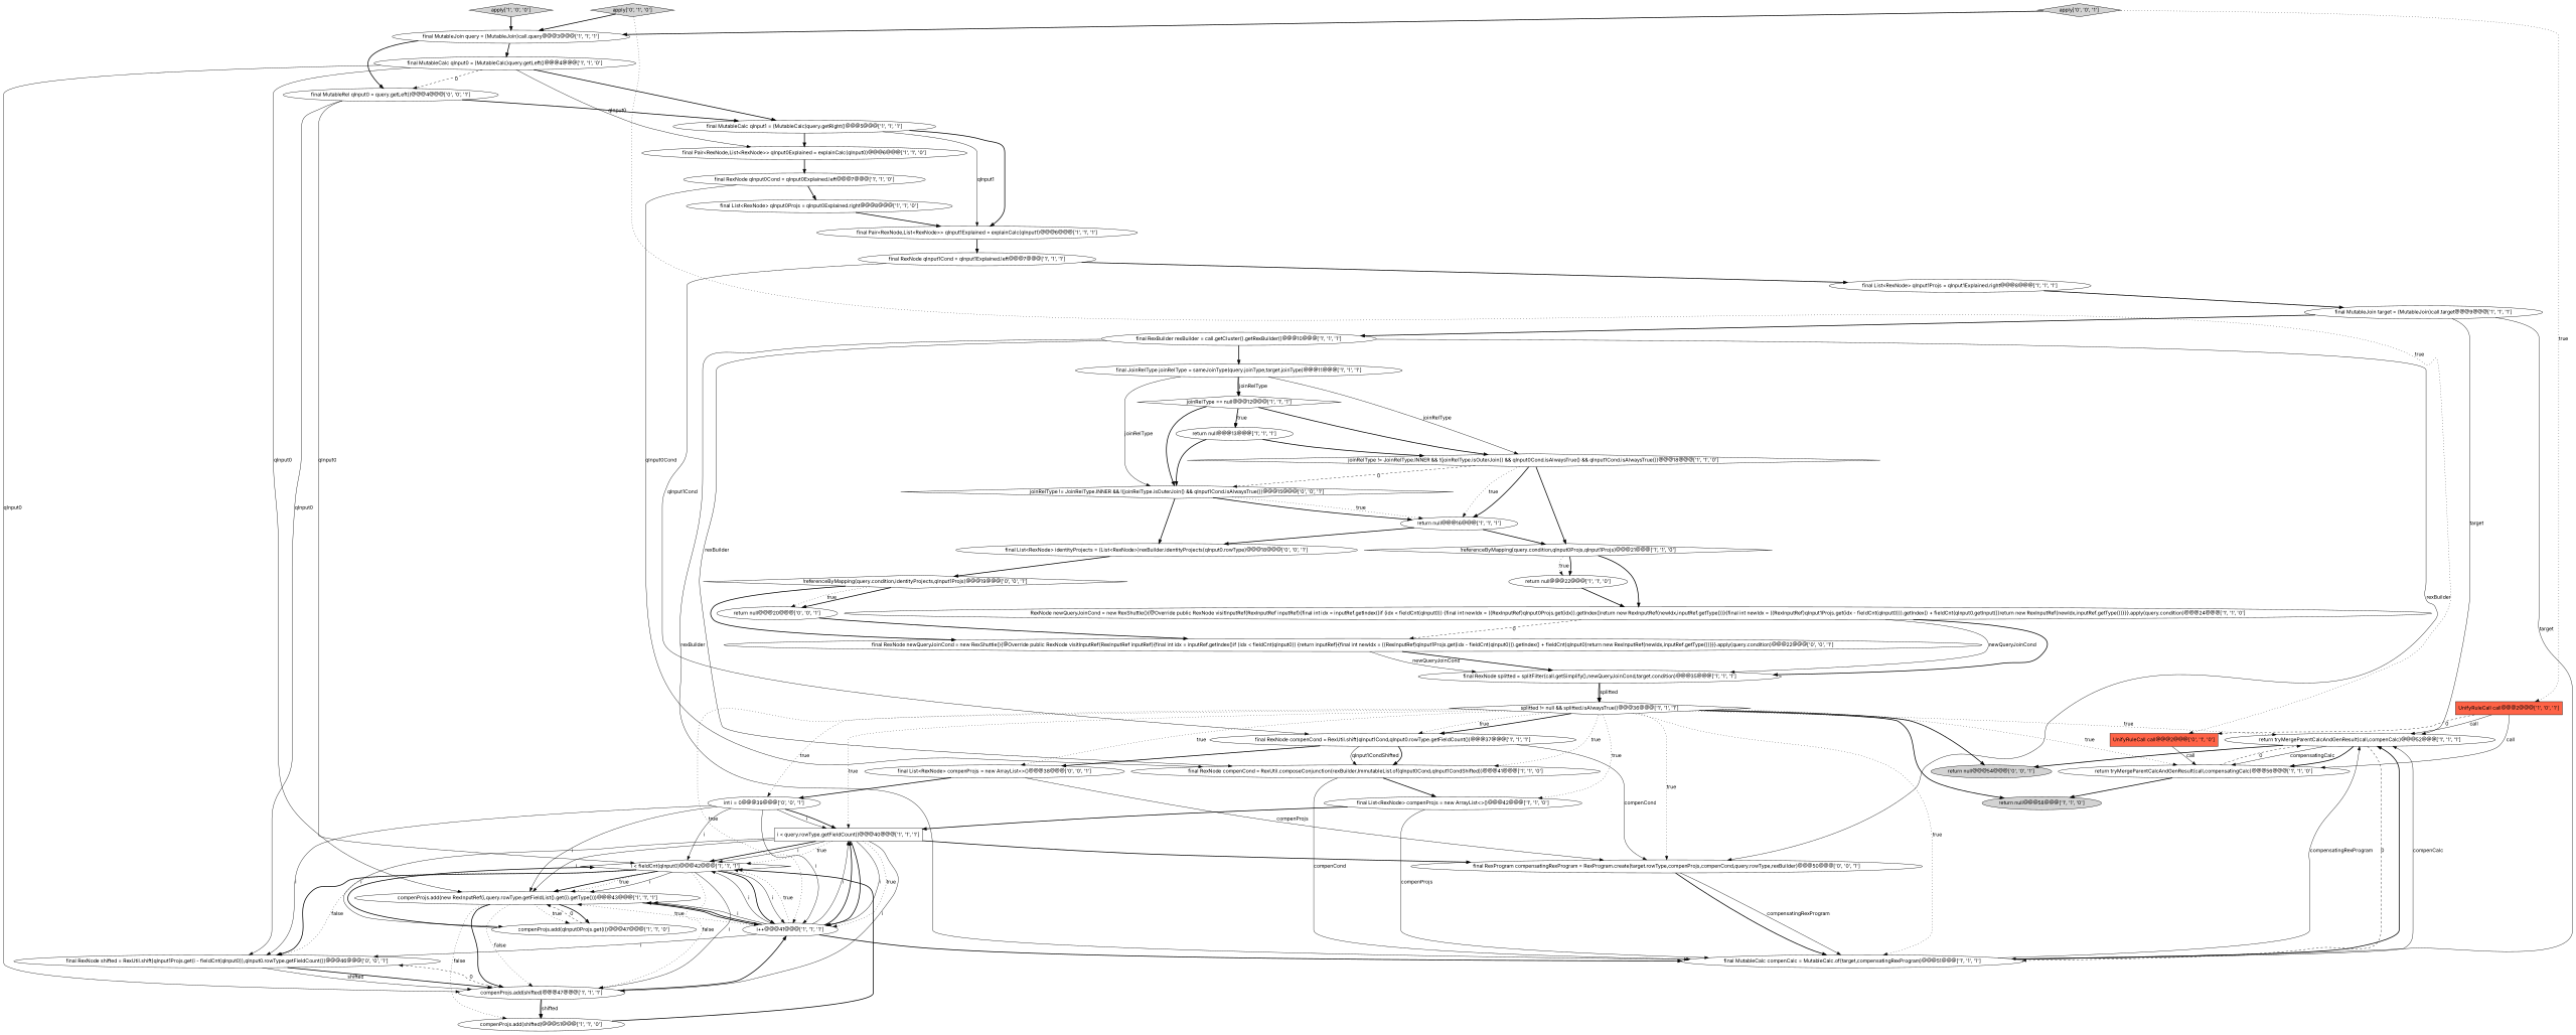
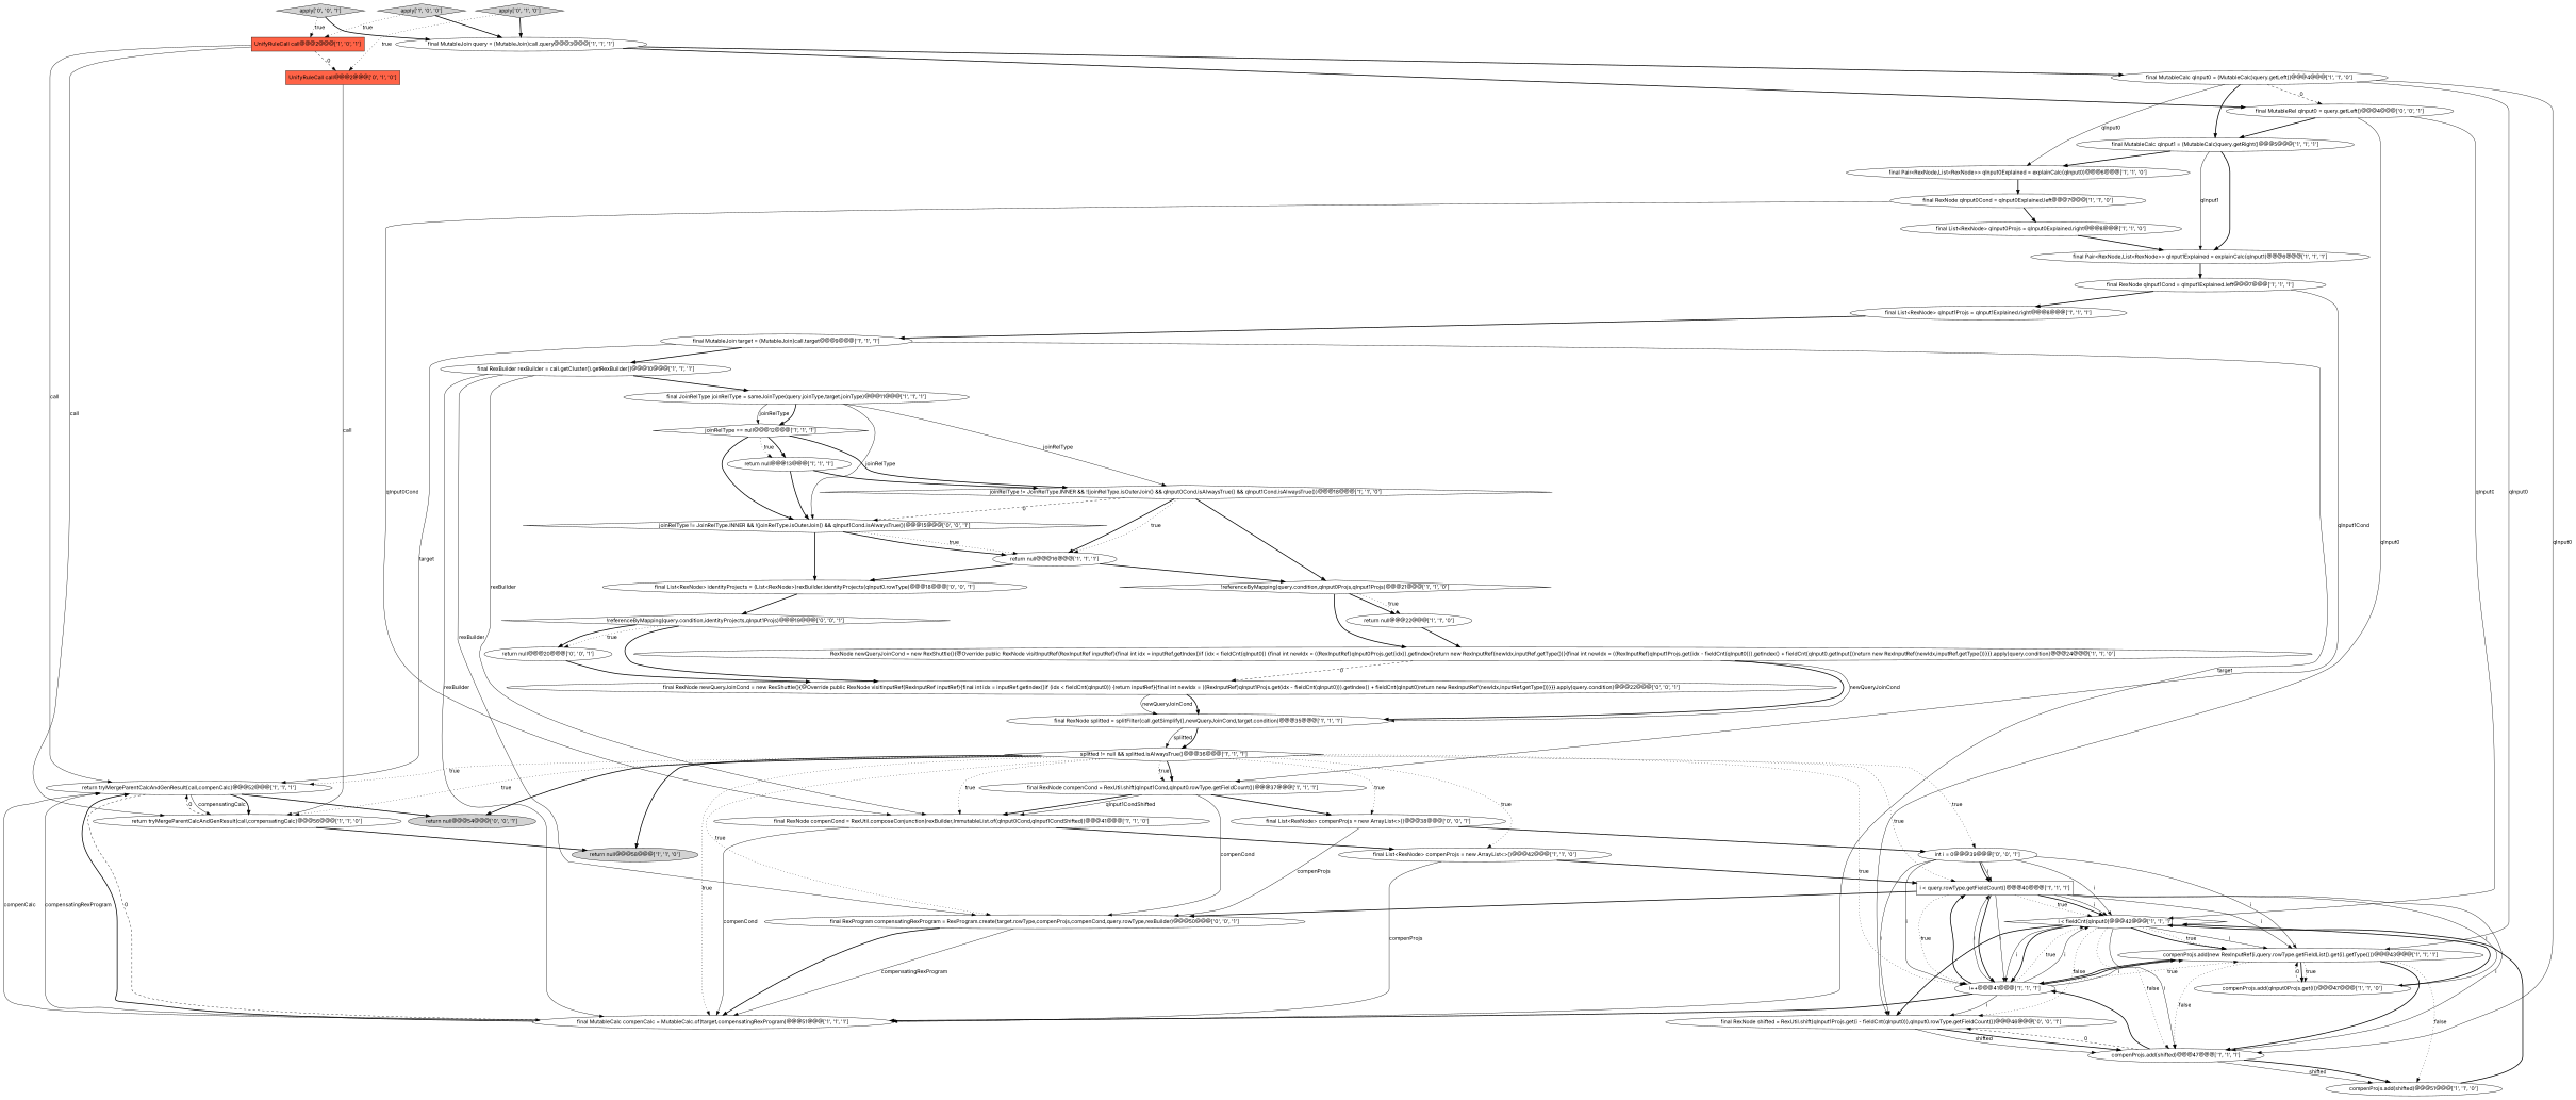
  digraph {
    fontname=Inter
    node [fillcolor=white fontname=Inter shape=ellipse style=filled]
    edge [fontname=Inter style=bold]
    n1 [label="return tryMergeParentCalcAndGenResult(call,compenCalc)@@@52@@@['1', '1', '1']"]
    n2 [label="return tryMergeParentCalcAndGenResult(call,compensatingCalc)@@@56@@@['1', '1', '0']"]
    n3 [fillcolor=lightgray label="return null@@@54@@@['0', '0', '1']"]
    n4 [label="final MutableCalc compenCalc = MutableCalc.of(target,compensatingRexProgram)@@@51@@@['1', '1', '1']"]
    n5 [fillcolor=lightgray label="return null@@@58@@@['1', '1', '0']"]
    n6 [label="joinRelType != JoinRelType.INNER && !(joinRelType.isOuterJoin() && qInput1Cond.isAlwaysTrue())@@@15@@@['0', '0', '1']" shape=diamond]
    n7 [label="return null@@@16@@@['1', '1', '1']"]
    n8 [label="final List<RexNode> identityProjects = (List<RexNode>)rexBuilder.identityProjects(qInput0.rowType)@@@18@@@['0', '0', '1']"]
    n9 [label="!referenceByMapping(query.condition,qInput0Projs,qInput1Projs)@@@21@@@['1', '1', '0']" shape=diamond]
    n10 [label="!referenceByMapping(query.condition,identityProjects,qInput1Projs)@@@19@@@['0', '0', '1']" shape=diamond]
    n11 [label="final RexNode newQueryJoinCond = new RexShuttle(){@Override public RexNode visitInputRef(RexInputRef inputRef){final int idx = inputRef.getIndex()if (idx < fieldCnt(qInput0)) {return inputRef}{final int newIdx = ((RexInputRef)qInput1Projs.get(idx - fieldCnt(qInput0))).getIndex() + fieldCnt(qInput0)return new RexInputRef(newIdx,inputRef.getType())}}}.apply(query.condition)@@@22@@@['0', '0', '1']"]
    n12 [label="return null@@@20@@@['0', '0', '1']"]
    n13 [label="final RexNode splitted = splitFilter(call.getSimplify(),newQueryJoinCond,target.condition)@@@35@@@['1', '1', '1']"]
    n14 [label="final RexNode compenCond = RexUtil.composeConjunction(rexBuilder,ImmutableList.of(qInput0Cond,qInput1CondShifted))@@@41@@@['1', '1', '0']"]
    n15 [label="final List<RexNode> compenProjs = new ArrayList<>()@@@42@@@['1', '1', '0']"]
    n16 [label="i < query.rowType.getFieldCount()@@@40@@@['1', '1', '1']" shape=box]
    n17 [fillcolor=lightgray label="apply['1', '0', '0']" shape=diamond]
    n18 [label="final MutableJoin query = (MutableJoin)call.query@@@3@@@['1', '1', '1']"]
    n19 [fillcolor=tomato label="UnifyRuleCall call@@@2@@@['1', '0', '1']" shape=box]
    n20 [label="final MutableCalc qInput0 = (MutableCalc)query.getLeft()@@@4@@@['1', '1', '0']"]
    n21 [label="final MutableRel qInput0 = query.getLeft()@@@4@@@['0', '0', '1']"]
    n22 [fillcolor=tomato label="UnifyRuleCall call@@@2@@@['0', '1', '0']" shape=box]
    n23 [label="final List<RexNode> qInput0Projs = qInput0Explained.right@@@8@@@['1', '1', '0']"]
    n24 [label="final Pair<RexNode,List<RexNode>> qInput1Explained = explainCalc(qInput1)@@@6@@@['1', '1', '1']"]
    n25 [label="final RexNode qInput1Cond = qInput1Explained.left@@@7@@@['1', '1', '1']"]
    n26 [label="compenProjs.add(shifted)@@@51@@@['1', '1', '0']"]
    n27 [label="i < fieldCnt(qInput0)@@@42@@@['1', '1', '1']" shape=diamond]
    n28 [label="compenProjs.add(new RexInputRef(i,query.rowType.getFieldList().get(i).getType()))@@@43@@@['1', '1', '1']"]
    n29 [label="i++@@@41@@@['1', '1', '1']"]
    n30 [label="compenProjs.add(shifted)@@@47@@@['1', '1', '1']"]
    n31 [label="final RexNode shifted = RexUtil.shift(qInput1Projs.get(i - fieldCnt(qInput0)),qInput0.rowType.getFieldCount())@@@46@@@['0', '0', '1']"]
    n32 [label="compenProjs.add(qInput0Projs.get(i))@@@47@@@['1', '1', '0']"]
    n33 [label="final List<RexNode> qInput1Projs = qInput1Explained.right@@@8@@@['1', '1', '1']"]
    n34 [label="final MutableJoin target = (MutableJoin)call.target@@@9@@@['1', '1', '1']"]
    n35 [label="final RexBuilder rexBuilder = call.getCluster().getRexBuilder()@@@10@@@['1', '1', '1']"]
    n36 [label="final RexNode compenCond = RexUtil.shift(qInput1Cond,qInput0.rowType.getFieldCount())@@@37@@@['1', '1', '1']"]
    n37 [label="final RexProgram compensatingRexProgram = RexProgram.create(target.rowType,compenProjs,compenCond,query.rowType,rexBuilder)@@@50@@@['0', '0', '1']"]
    n38 [label="final List<RexNode> compenProjs = new ArrayList<>()@@@38@@@['0', '0', '1']"]
    n39 [label="int i = 0@@@39@@@['0', '0', '1']"]
    n40 [label="return null@@@22@@@['1', '1', '0']"]
    n41 [label="RexNode newQueryJoinCond = new RexShuttle(){@Override public RexNode visitInputRef(RexInputRef inputRef){final int idx = inputRef.getIndex()if (idx < fieldCnt(qInput0)) {final int newIdx = ((RexInputRef)qInput0Projs.get(idx)).getIndex()return new RexInputRef(newIdx,inputRef.getType())}{final int newIdx = ((RexInputRef)qInput1Projs.get(idx - fieldCnt(qInput0))).getIndex() + fieldCnt(qInput0.getInput())return new RexInputRef(newIdx,inputRef.getType())}}}.apply(query.condition)@@@24@@@['1', '1', '0']"]
    n42 [label="final JoinRelType joinRelType = sameJoinType(query.joinType,target.joinType)@@@11@@@['1', '1', '1']"]
    n43 [label="splitted != null && splitted.isAlwaysTrue()@@@36@@@['1', '1', '1']" shape=diamond]
    n44 [label="final MutableCalc qInput1 = (MutableCalc)query.getRight()@@@5@@@['1', '1', '1']"]
    n45 [label="final Pair<RexNode,List<RexNode>> qInput0Explained = explainCalc(qInput0)@@@6@@@['1', '1', '0']"]
    n46 [label="final RexNode qInput0Cond = qInput0Explained.left@@@7@@@['1', '1', '0']"]
    n47 [label="return null@@@13@@@['1', '1', '1']"]
    n48 [label="joinRelType != JoinRelType.INNER && !(joinRelType.isOuterJoin() && qInput0Cond.isAlwaysTrue() && qInput1Cond.isAlwaysTrue())@@@18@@@['1', '1', '0']" shape=diamond]
    n49 [label="joinRelType == null@@@12@@@['1', '1', '1']" shape=diamond]
    n50 [fillcolor=lightgray label="apply['0', '0', '1']" shape=diamond]
    n51 [fillcolor=lightgray label="apply['0', '1', '0']" shape=diamond]
    n1 -> n2 [label=compensatingCalc style=solid]
    n1 -> n2
    n1 -> n3
    n1 -> n4 [label=0 style=dashed]
    n2 -> n1 [label=0 style=dashed]
    n2 -> n5
    n4 -> n1 [label=compenCalc style=solid]
    n4 -> n1 [label=compensatingRexProgram style=solid]
    n4 -> n1
    n6 -> n7 [label=true style=dotted]
    n6 -> n7
    n6 -> n8
    n7 -> n8
    n7 -> n9
    n8 -> n10
    n9 -> n40
    n9 -> n40 [label=true style=dotted]
    n9 -> n41
    n10 -> n11
    n10 -> n12
    n10 -> n12 [label=true style=dotted]
    n11 -> n13
    n11 -> n13 [label=newQueryJoinCond style=solid]
    n12 -> n11
    n13 -> n43 [label=splitted style=solid]
    n13 -> n43
    n14 -> n4 [label=compenCond style=solid]
    n14 -> n15
    n15 -> n4 [label=compenProjs style=solid]
    n15 -> n16
    n16 -> n27 [label=true style=dotted]
    n16 -> n27
    n16 -> n27 [label=i style=solid]
    n16 -> n28 [label=i style=solid]
    n16 -> n29
    n16 -> n29 [label=i style=solid]
    n16 -> n29 [label=true style=dotted]
    n16 -> n30 [label=i style=solid]
    n16 -> n32 [label=i style=solid]
    n16 -> n37
    n17 -> n18
+   n17 -> n19 [label=true style=dotted]
    n18 -> n20
    n18 -> n21
    n19 -> n1 [label=call style=solid]
    n19 -> n2 [label=call style=solid]
    n19 -> n22 [label=0 style=dashed]
    n20 -> n21 [label=0 style=dashed]
    n20 -> n28 [label=qInput0 style=solid]
    n20 -> n30 [label=qInput0 style=solid]
    n20 -> n44
    n20 -> n45 [label=qInput0 style=solid]
    n21 -> n27 [label=qInput0 style=solid]
    n21 -> n31 [label=qInput0 style=solid]
    n21 -> n44
    n22 -> n2 [label=call style=solid]
    n23 -> n24
    n24 -> n25
    n25 -> n33
    n25 -> n36 [label=qInput1Cond style=solid]
    n26 -> n27
    n27 -> n28 [label=i style=solid]
    n27 -> n28
    n27 -> n28 [label=true style=dotted]
    n27 -> n29
    n27 -> n29 [label=i style=solid]
    n27 -> n30 [label=false style=dotted]
    n27 -> n30 [label=i style=solid]
    n27 -> n31
    n27 -> n31 [label=false style=dotted]
    n28 -> n26 [label=false style=dotted]
    n28 -> n29
    n28 -> n30
    n28 -> n30 [label=false style=dotted]
    n28 -> n32
    n28 -> n32 [label=true style=dotted]
    n29 -> n4
    n29 -> n16
    n29 -> n16 [label=i style=solid]
    n29 -> n27 [label=true style=dotted]
    n29 -> n27 [label=i style=solid]
    n29 -> n28
    n29 -> n28 [label=i style=solid]
    n29 -> n28 [label=true style=dotted]
    n29 -> n31 [label=i style=solid]
    n30 -> n26 [label=shifted style=solid]
    n30 -> n26
    n30 -> n29
    n30 -> n31 [label=0 style=dashed]
    n31 -> n30
    n31 -> n30 [label=shifted style=solid]
    n32 -> n27
    n32 -> n28 [label=0 style=dashed]
    n33 -> n34
    n34 -> n1 [label=target style=solid]
    n34 -> n4 [label=target style=solid]
    n34 -> n35
    n35 -> n4 [label=rexBuilder style=solid]
    n35 -> n14 [label=rexBuilder style=solid]
    n35 -> n37 [label=rexBuilder style=solid]
    n35 -> n42
    n36 -> n14
    n36 -> n14 [label=qInput1CondShifted style=solid]
    n36 -> n37 [label=compenCond style=solid]
    n36 -> n38
    n37 -> n4
    n37 -> n4 [label=compensatingRexProgram style=solid]
    n38 -> n37 [label=compenProjs style=solid]
    n38 -> n39
    n39 -> n16
    n39 -> n16 [label=i style=solid]
    n39 -> n27 [label=i style=solid]
    n39 -> n28 [label=i style=solid]
    n39 -> n29 [label=i style=solid]
    n39 -> n31 [label=i style=solid]
    n40 -> n41
    n41 -> n11 [label=0 style=dashed]
    n41 -> n13
    n41 -> n13 [label=newQueryJoinCond style=solid]
    n42 -> n6 [label=joinRelType style=solid]
    n42 -> n48 [label=joinRelType style=solid]
    n42 -> n49
    n42 -> n49 [label=joinRelType style=solid]
    n43 -> n1 [label=true style=dotted]
    n43 -> n2 [label=true style=dotted]
    n43 -> n3
    n43 -> n4 [label=true style=dotted]
    n43 -> n5
    n43 -> n14 [label=true style=dotted]
    n43 -> n15 [label=true style=dotted]
    n43 -> n16 [label=true style=dotted]
    n43 -> n29 [label=true style=dotted]
    n43 -> n36 [label=true style=dotted]
    n43 -> n36
    n43 -> n37 [label=true style=dotted]
    n43 -> n38 [label=true style=dotted]
    n43 -> n39 [label=true style=dotted]
    n44 -> n24
    n44 -> n24 [label=qInput1 style=solid]
    n44 -> n45
    n45 -> n46
    n46 -> n14 [label=qInput0Cond style=solid]
    n46 -> n23
    n47 -> n6
    n47 -> n48
    n48 -> n6 [label=0 style=dashed]
    n48 -> n7
    n48 -> n7 [label=true style=dotted]
    n48 -> n9
    n49 -> n6
    n49 -> n47
    n49 -> n47 [label=true style=dotted]
    n49 -> n48
    n50 -> n18
    n50 -> n19 [label=true style=dotted]
    n51 -> n18
    n51 -> n22 [label=true style=dotted]
  }
